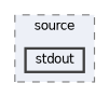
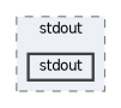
  digraph {
    compound=true
    n1 [color=grey25 fillcolor="#edf0f7" fontname=Helvetica fontsize=10 height=0.2 label=stdout shape=box style="filled,bold" width=0.4]
    subgraph cluster_1 {
      bgcolor="#edf0f7"
      fontname=Helvetica
      fontsize=10
-     label=source
+     label=stdout
      pencolor=grey50
      style="filled,dashed"
      n1
    }
  }
